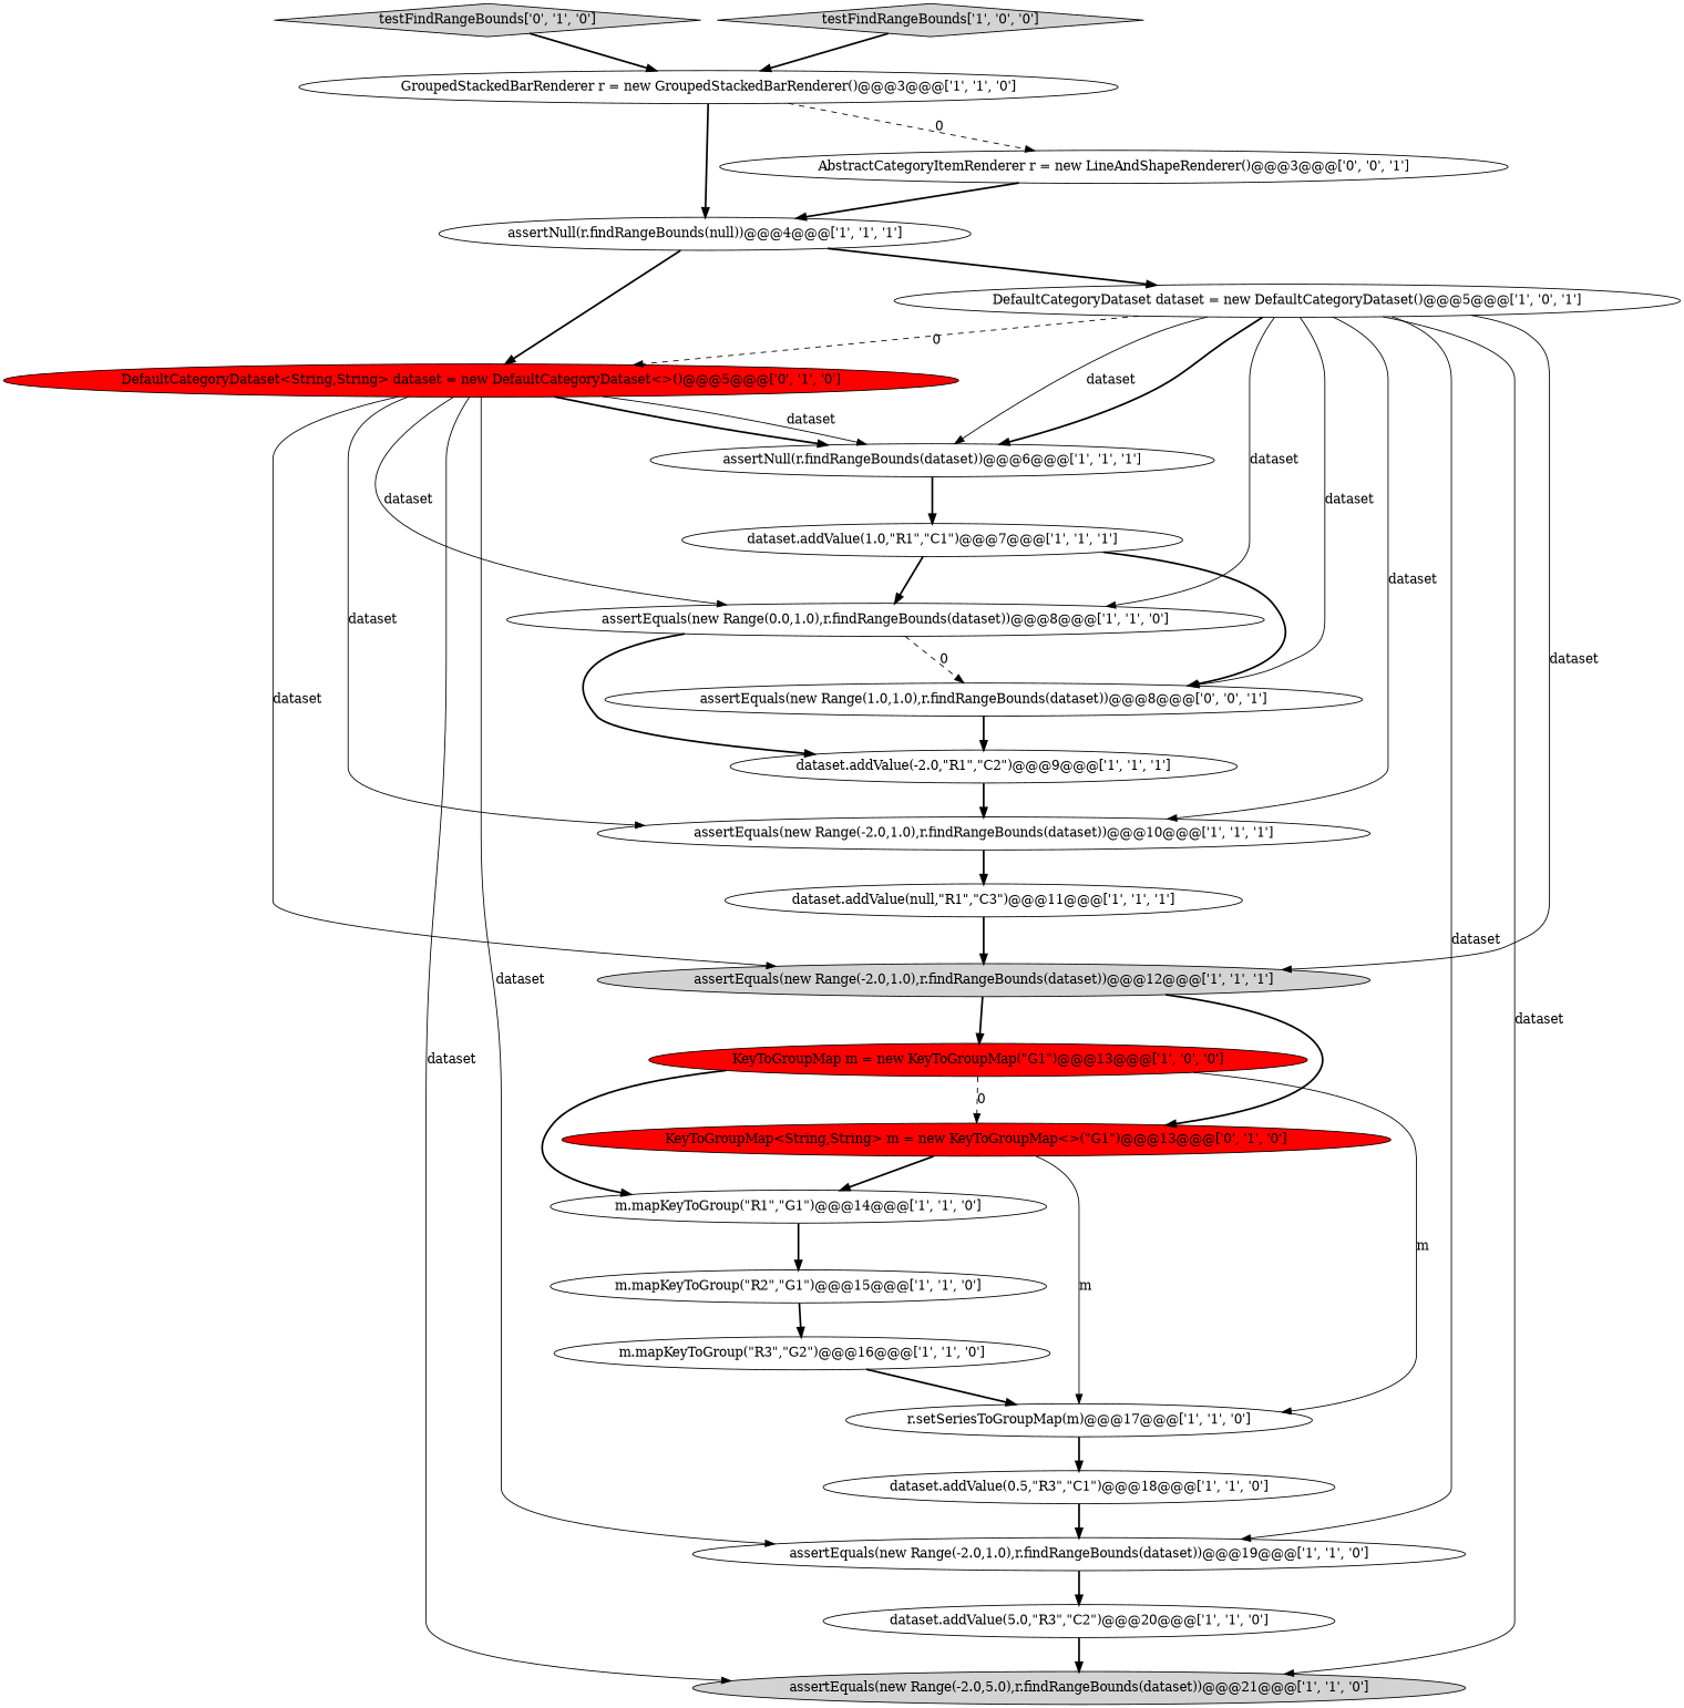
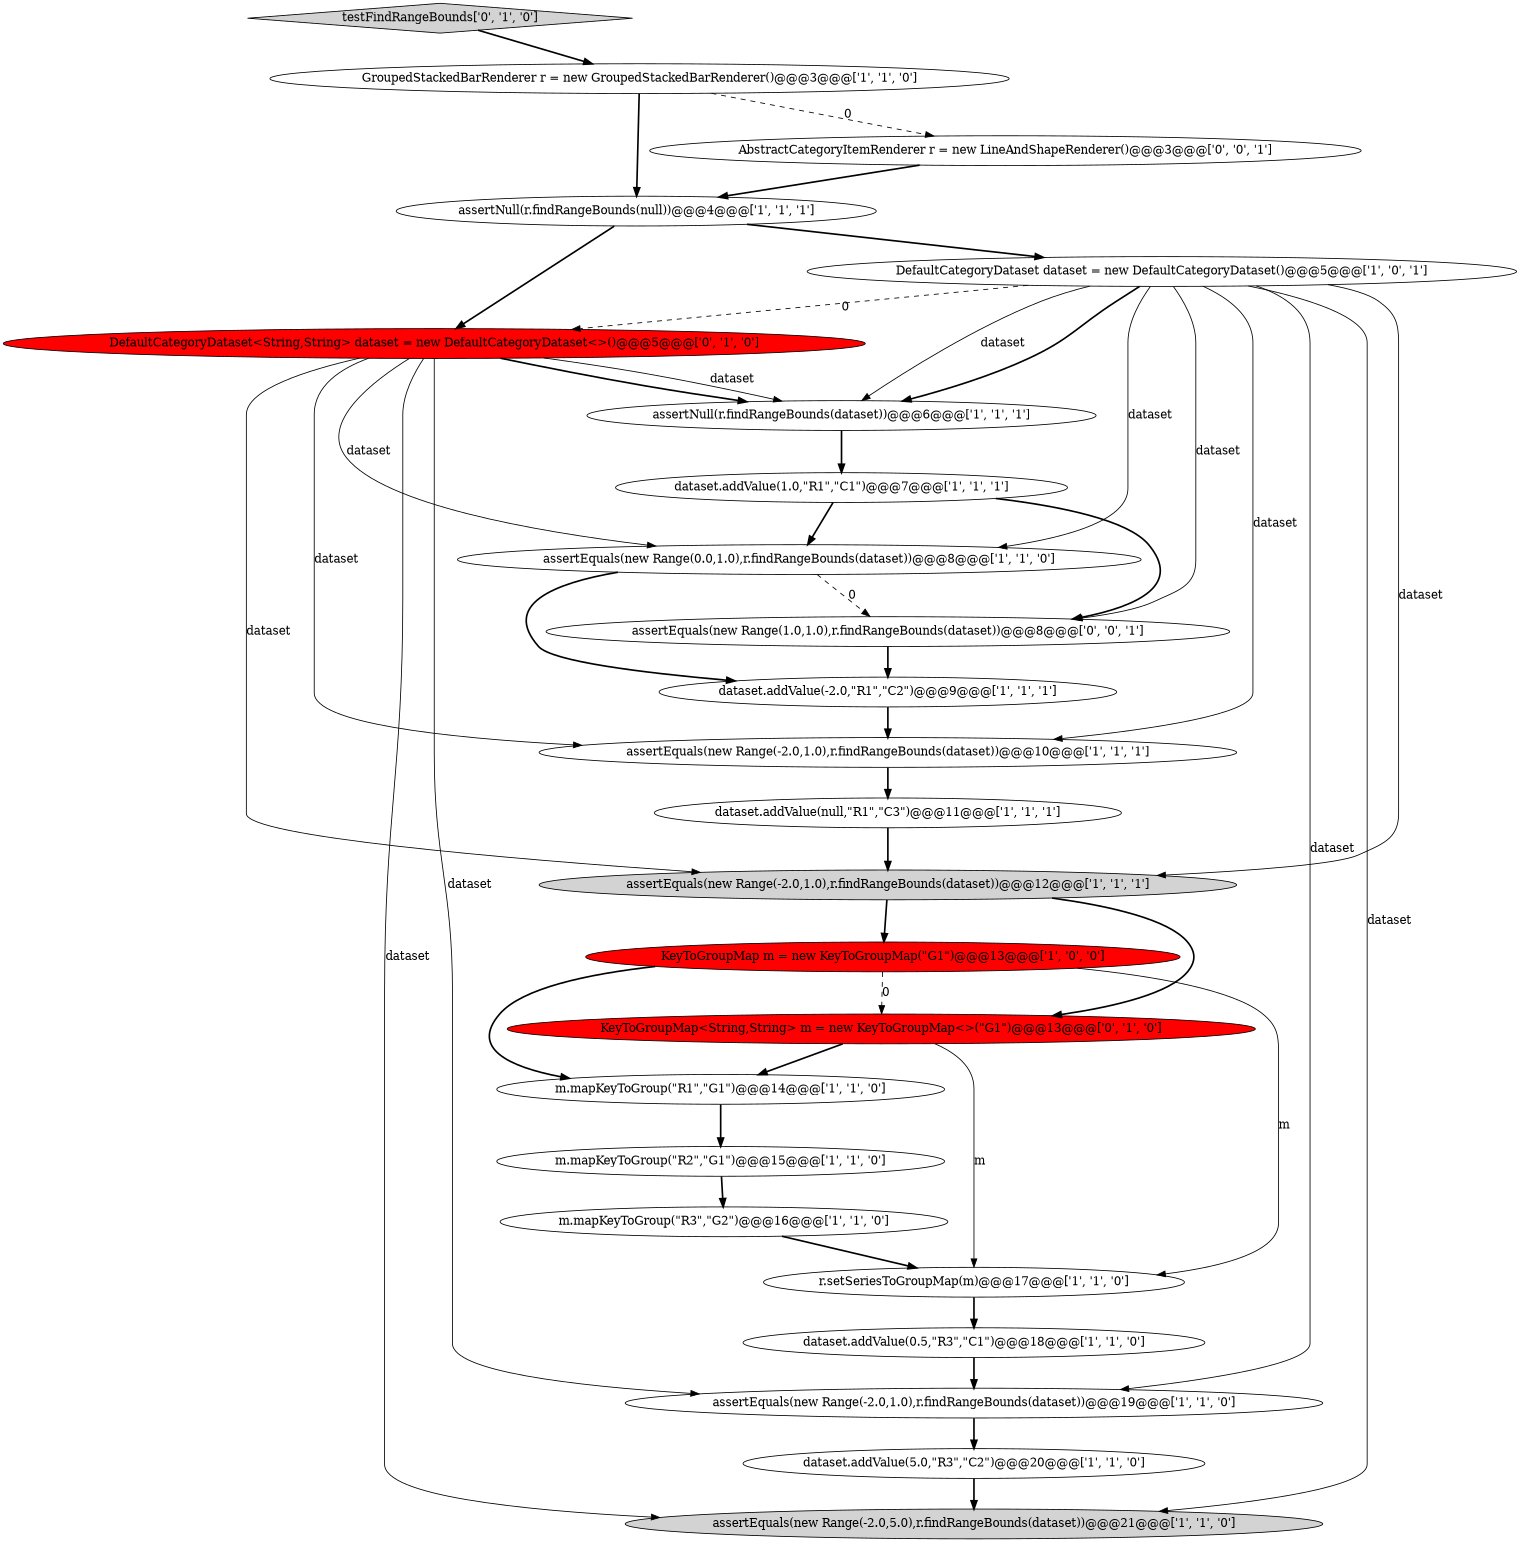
  digraph {
    node [fillcolor=white shape=ellipse style=filled]
    edge [style=bold]
    n1 [fillcolor=lightgray label="testFindRangeBounds['0', '1', '0']" shape=diamond]
    n2 [label="GroupedStackedBarRenderer r = new GroupedStackedBarRenderer()@@@3@@@['1', '1', '0']"]
    n3 [label="AbstractCategoryItemRenderer r = new LineAndShapeRenderer()@@@3@@@['0', '0', '1']"]
    n4 [label="assertNull(r.findRangeBounds(null))@@@4@@@['1', '1', '1']"]
    n5 [label="dataset.addValue(5.0,\"R3\",\"C2\")@@@20@@@['1', '1', '0']"]
    n6 [fillcolor=lightgray label="assertEquals(new Range(-2.0,5.0),r.findRangeBounds(dataset))@@@21@@@['1', '1', '0']"]
    n7 [label="DefaultCategoryDataset dataset = new DefaultCategoryDataset()@@@5@@@['1', '0', '1']"]
    n8 [fillcolor=red label="DefaultCategoryDataset<String,String> dataset = new DefaultCategoryDataset<>()@@@5@@@['0', '1', '0']"]
    n9 [label="assertEquals(new Range(1.0,1.0),r.findRangeBounds(dataset))@@@8@@@['0', '0', '1']"]
    n10 [label="dataset.addValue(-2.0,\"R1\",\"C2\")@@@9@@@['1', '1', '1']"]
    n11 [label="assertEquals(new Range(-2.0,1.0),r.findRangeBounds(dataset))@@@10@@@['1', '1', '1']"]
    n12 [fillcolor=red label="KeyToGroupMap m = new KeyToGroupMap(\"G1\")@@@13@@@['1', '0', '0']"]
    n13 [label="r.setSeriesToGroupMap(m)@@@17@@@['1', '1', '0']"]
    n14 [fillcolor=red label="KeyToGroupMap<String,String> m = new KeyToGroupMap<>(\"G1\")@@@13@@@['0', '1', '0']"]
    n15 [label="m.mapKeyToGroup(\"R1\",\"G1\")@@@14@@@['1', '1', '0']"]
    n16 [label="dataset.addValue(0.5,\"R3\",\"C1\")@@@18@@@['1', '1', '0']"]
    n17 [label="m.mapKeyToGroup(\"R2\",\"G1\")@@@15@@@['1', '1', '0']"]
    n18 [label="assertEquals(new Range(-2.0,1.0),r.findRangeBounds(dataset))@@@19@@@['1', '1', '0']"]
    n19 [label="assertNull(r.findRangeBounds(dataset))@@@6@@@['1', '1', '1']"]
    n20 [label="dataset.addValue(1.0,\"R1\",\"C1\")@@@7@@@['1', '1', '1']"]
    n21 [label="assertEquals(new Range(0.0,1.0),r.findRangeBounds(dataset))@@@8@@@['1', '1', '0']"]
    n22 [fillcolor=lightgray label="assertEquals(new Range(-2.0,1.0),r.findRangeBounds(dataset))@@@12@@@['1', '1', '1']"]
    n23 [label="dataset.addValue(null,\"R1\",\"C3\")@@@11@@@['1', '1', '1']"]
-   n24 [fillcolor=lightgray label="testFindRangeBounds['1', '0', '0']" shape=diamond]
    n25 [label="m.mapKeyToGroup(\"R3\",\"G2\")@@@16@@@['1', '1', '0']"]
    n1 -> n2
    n2 -> n3 [label=0 style=dashed]
    n2 -> n4
    n3 -> n4
    n4 -> n7
    n4 -> n8
    n5 -> n6
    n7 -> n6 [label=dataset style=solid]
    n7 -> n8 [label=0 style=dashed]
    n7 -> n9 [label=dataset style=solid]
    n7 -> n11 [label=dataset style=solid]
    n7 -> n18 [label=dataset style=solid]
    n7 -> n19 [label=dataset style=solid]
    n7 -> n19
    n7 -> n21 [label=dataset style=solid]
    n7 -> n22 [label=dataset style=solid]
    n8 -> n6 [label=dataset style=solid]
    n8 -> n11 [label=dataset style=solid]
    n8 -> n18 [label=dataset style=solid]
    n8 -> n19 [label=dataset style=solid]
    n8 -> n19
    n8 -> n21 [label=dataset style=solid]
    n8 -> n22 [label=dataset style=solid]
    n9 -> n10
    n10 -> n11
    n11 -> n23
    n12 -> n13 [label=m style=solid]
    n12 -> n14 [label=0 style=dashed]
    n12 -> n15
    n13 -> n16
    n14 -> n13 [label=m style=solid]
    n14 -> n15
    n15 -> n17
    n16 -> n18
    n17 -> n25
    n18 -> n5
    n19 -> n20
    n20 -> n9
    n20 -> n21
    n21 -> n9 [label=0 style=dashed]
    n21 -> n10
    n22 -> n12
    n22 -> n14
    n23 -> n22
-   n24 -> n2
    n25 -> n13
  }
